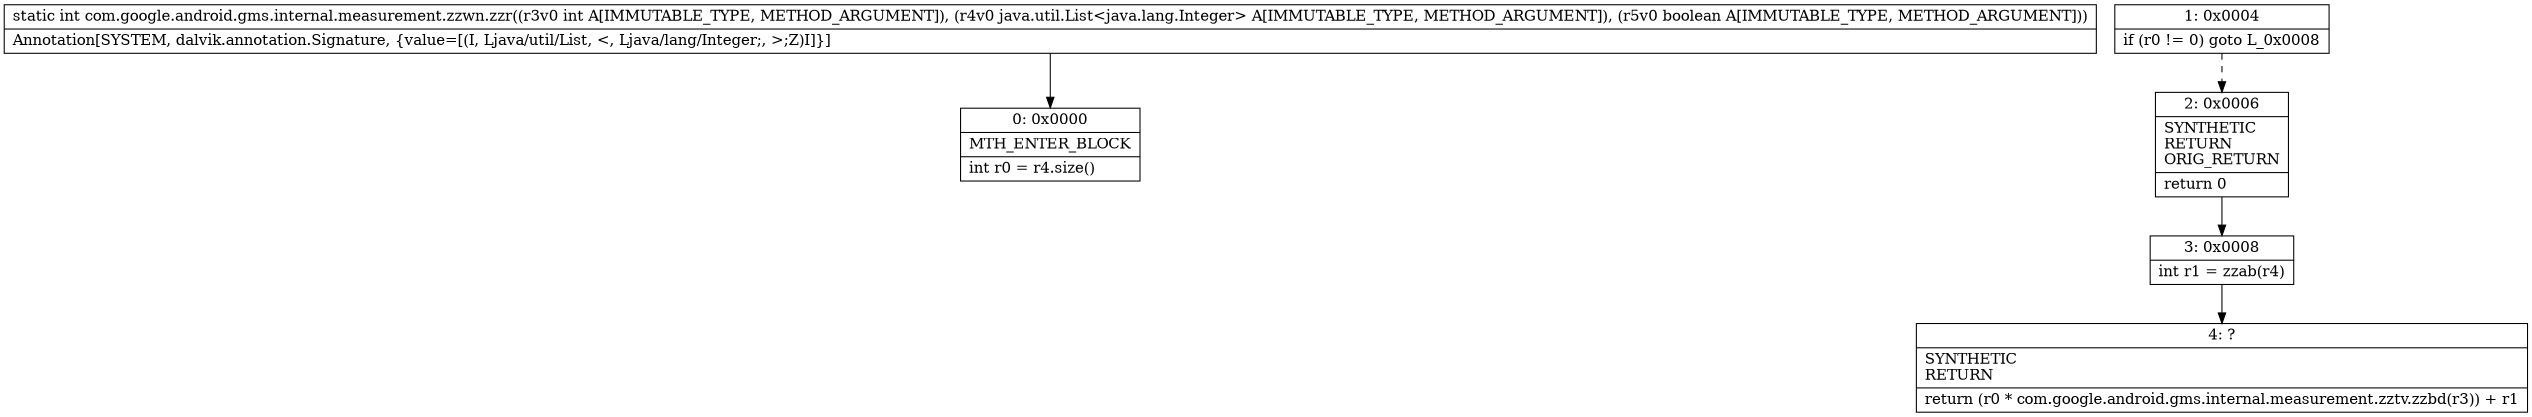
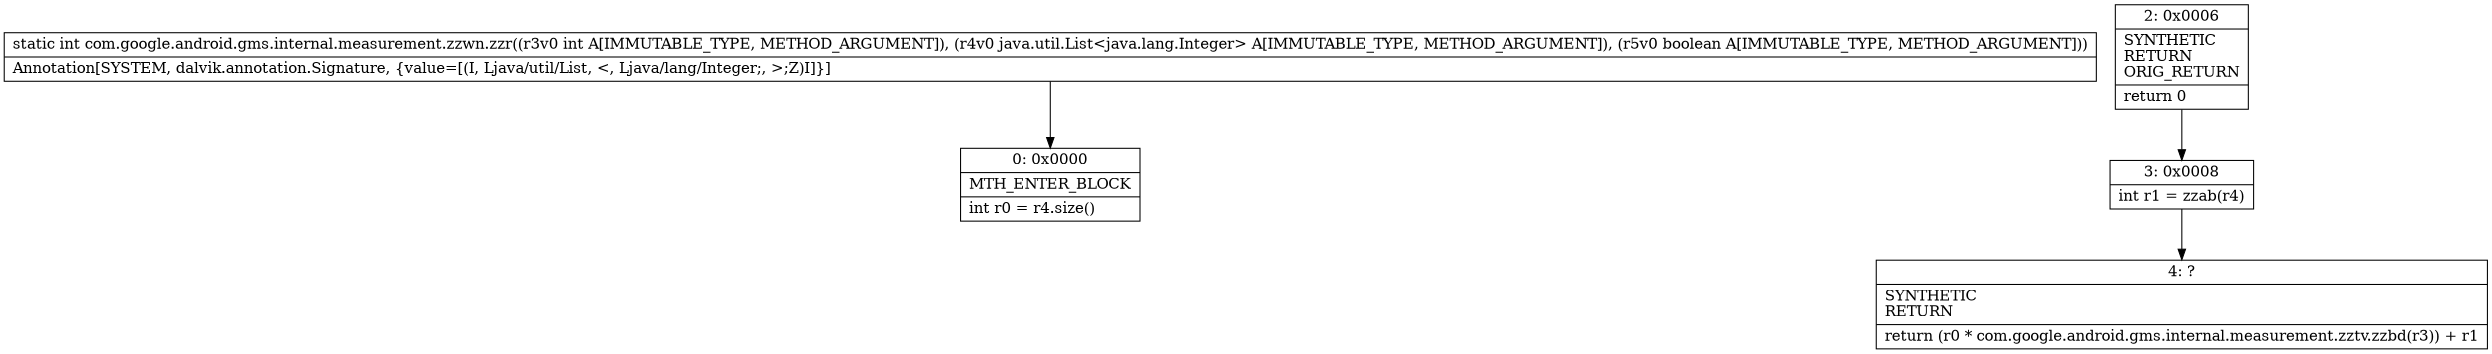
  digraph {
    node [shape=record]
    n1 [label="{0\:\ 0x0000|MTH_ENTER_BLOCK\l|int r0 = r4.size()\l}"]
-   n2 [label="{1\:\ 0x0004|if (r0 != 0) goto L_0x0008\l}"]
    n3 [label="{2\:\ 0x0006|SYNTHETIC\lRETURN\lORIG_RETURN\l|return 0\l}"]
    n4 [label="{3\:\ 0x0008|int r1 = zzab(r4)\l}"]
    n5 [label="{4\:\ ?|SYNTHETIC\lRETURN\l|return (r0 * com.google.android.gms.internal.measurement.zztv.zzbd(r3)) + r1\l}"]
    n6 [label="{static int com.google.android.gms.internal.measurement.zzwn.zzr((r3v0 int A[IMMUTABLE_TYPE, METHOD_ARGUMENT]), (r4v0 java.util.List\<java.lang.Integer\> A[IMMUTABLE_TYPE, METHOD_ARGUMENT]), (r5v0 boolean A[IMMUTABLE_TYPE, METHOD_ARGUMENT]))  | Annotation[SYSTEM, dalvik.annotation.Signature, \{value=[(I, Ljava\/util\/List, \<, Ljava\/lang\/Integer;, \>;Z)I]\}]\l}"]
-   n2 -> n3 [style=dashed]
    n3 -> n4
    n4 -> n5
    n6 -> n1
  }
